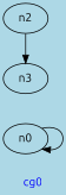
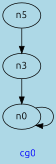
  digraph {
    bgcolor=lightblue
    fontcolor=blue
    fontname=Ubuntu
    label=cg0
    node [fontname=Ubuntu]
    edge [fontname=Ubuntu]
    n0
-   n2
+   n2 [label=n5]
    n3
    n0 -> n0
    n2 -> n3
+   n3 -> n0
  }
